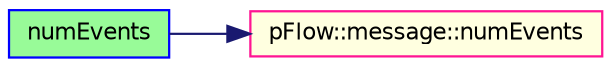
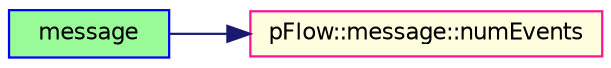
  digraph {
    rankdir=LR
    node [fontname=Helvetica fontsize=10 shape=record style=filled]
-   n1 [color=blue fillcolor=palegreen fontcolor=black height=0.2 label=numEvents width=0.4]
+   n1 [color=blue fillcolor=palegreen fontcolor=black height=0.2 label=message width=0.4]
    n2 [color=deeppink fillcolor=lightyellow height=0.2 label="pFlow::message::numEvents" width=0.4]
    n1 -> n2 [color=midnightblue fontname=Helvetica fontsize=10 labelfontname=Helvetica labelfontsize=10 style=solid]
  }
